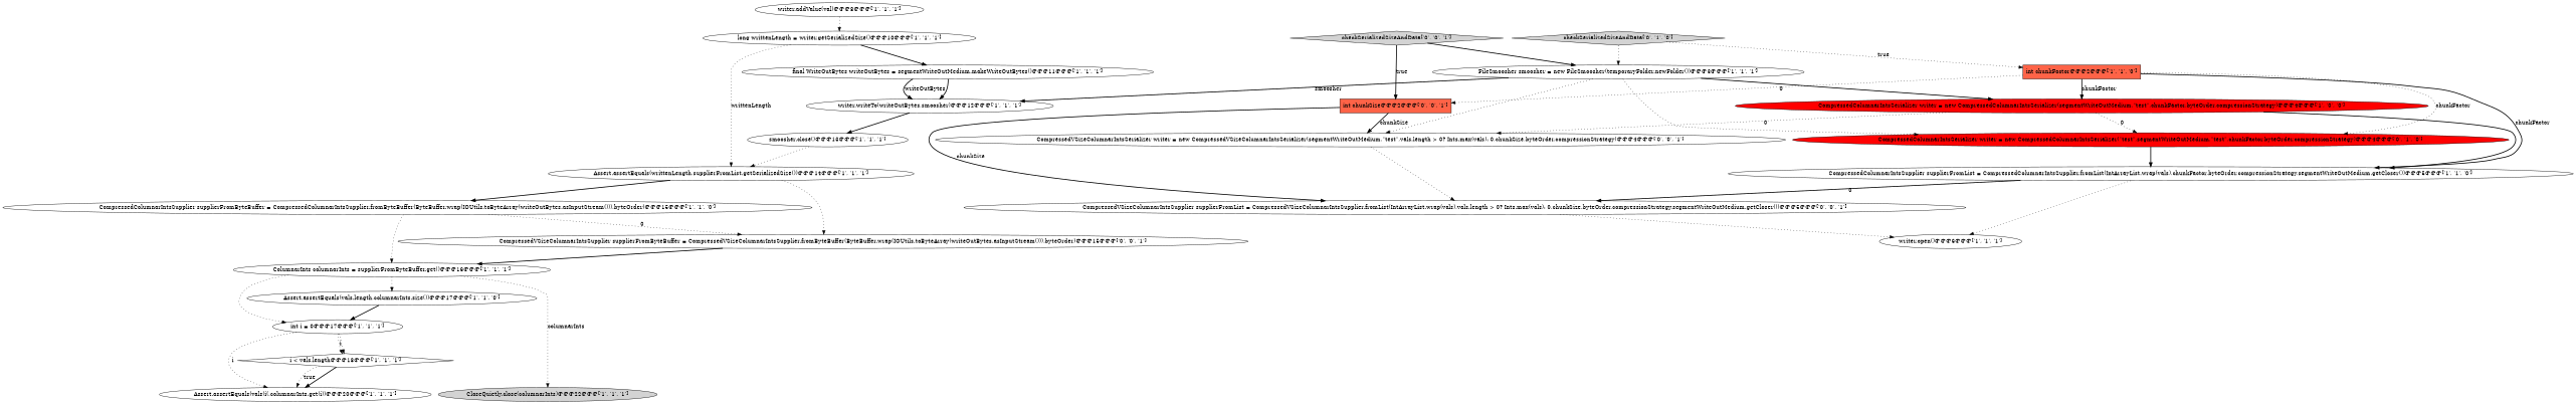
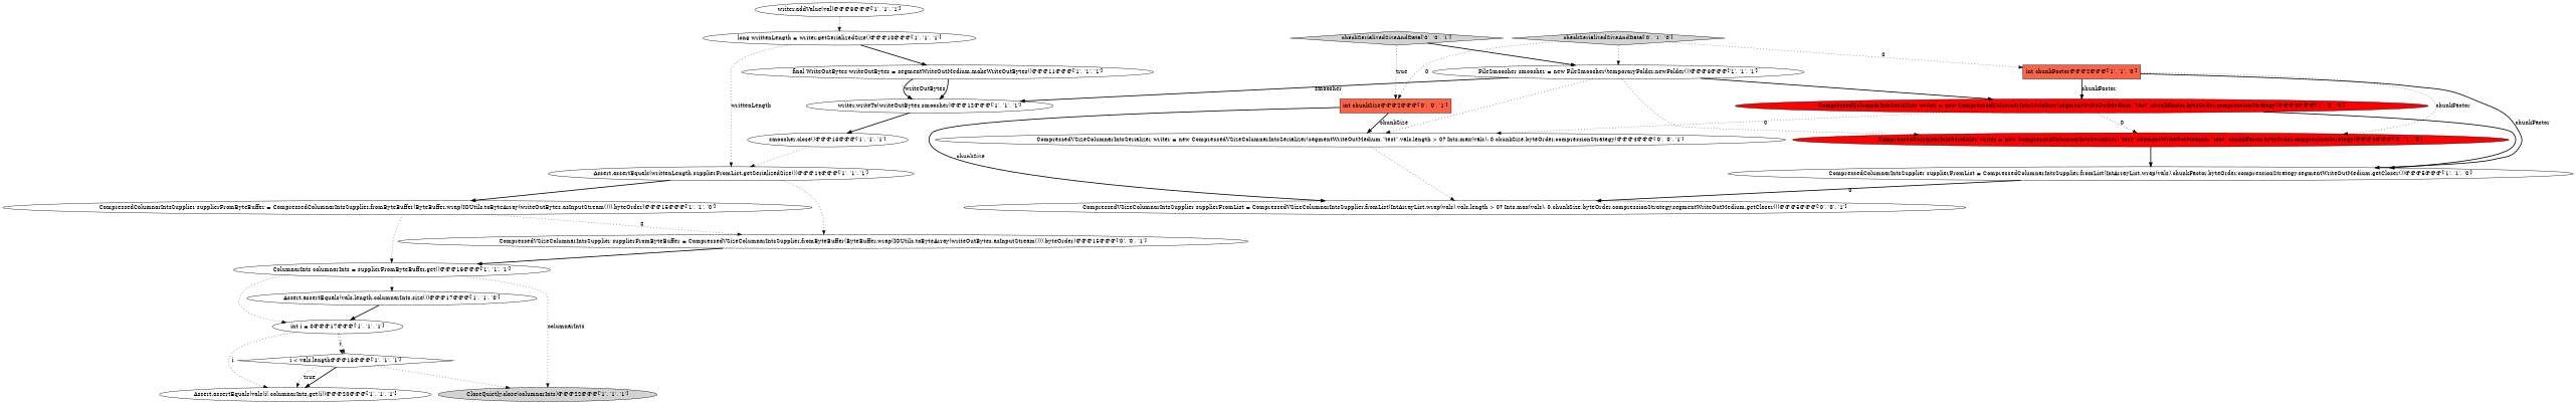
  digraph {
    node [fillcolor=white shape=ellipse style=filled]
    edge [style=dotted]
    n1 [label="i < vals.length@@@18@@@['1', '1', '1']" shape=diamond]
    n2 [label="Assert.assertEquals(vals(i(,columnarInts.get(i))@@@20@@@['1', '1', '1']"]
    n3 [fillcolor=lightgray label="CloseQuietly.close(columnarInts)@@@22@@@['1', '1', '1']"]
    n4 [fillcolor=lightgray label="checkSerializedSizeAndData['0', '1', '0']" shape=diamond]
    n5 [fillcolor=tomato label="int chunkFactor@@@2@@@['1', '1', '0']" shape=box]
    n6 [label="FileSmoosher smoosher = new FileSmoosher(temporaryFolder.newFolder())@@@3@@@['1', '1', '1']"]
    n7 [fillcolor=red label="CompressedColumnarIntsSerializer writer = new CompressedColumnarIntsSerializer(\"test\",segmentWriteOutMedium,\"test\",chunkFactor,byteOrder,compressionStrategy)@@@4@@@['0', '1', '0']"]
    n8 [label="CompressedColumnarIntsSupplier supplierFromList = CompressedColumnarIntsSupplier.fromList(IntArrayList.wrap(vals),chunkFactor,byteOrder,compressionStrategy,segmentWriteOutMedium.getCloser())@@@5@@@['1', '1', '0']"]
    n9 [fillcolor=tomato label="int chunkSize@@@2@@@['0', '0', '1']" shape=box]
    n10 [fillcolor=red label="CompressedColumnarIntsSerializer writer = new CompressedColumnarIntsSerializer(segmentWriteOutMedium,\"test\",chunkFactor,byteOrder,compressionStrategy)@@@4@@@['1', '0', '0']"]
    n11 [label="CompressedVSizeColumnarIntsSerializer writer = new CompressedVSizeColumnarIntsSerializer(segmentWriteOutMedium,\"test\",vals.length > 0? Ints.max(vals): 0,chunkSize,byteOrder,compressionStrategy)@@@4@@@['0', '0', '1']"]
    n12 [label="writer.writeTo(writeOutBytes,smoosher)@@@12@@@['1', '1', '1']"]
    n13 [label="Assert.assertEquals(vals.length,columnarInts.size())@@@17@@@['1', '1', '0']"]
    n14 [label="int i = 0@@@17@@@['1', '1', '1']"]
    n15 [label="writer.addValue(val)@@@8@@@['1', '1', '1']"]
    n16 [label="long writtenLength = writer.getSerializedSize()@@@10@@@['1', '1', '1']"]
    n17 [label="Assert.assertEquals(writtenLength,supplierFromList.getSerializedSize())@@@14@@@['1', '1', '1']"]
    n18 [label="final WriteOutBytes writeOutBytes = segmentWriteOutMedium.makeWriteOutBytes()@@@11@@@['1', '1', '1']"]
    n19 [label="CompressedVSizeColumnarIntsSupplier supplierFromByteBuffer = CompressedVSizeColumnarIntsSupplier.fromByteBuffer(ByteBuffer.wrap(IOUtils.toByteArray(writeOutBytes.asInputStream())),byteOrder)@@@15@@@['0', '0', '1']"]
    n20 [label="ColumnarInts columnarInts = supplierFromByteBuffer.get()@@@16@@@['1', '1', '1']"]
    n21 [label="CompressedColumnarIntsSupplier supplierFromByteBuffer = CompressedColumnarIntsSupplier.fromByteBuffer(ByteBuffer.wrap(IOUtils.toByteArray(writeOutBytes.asInputStream())),byteOrder)@@@15@@@['1', '1', '0']"]
    n22 [label="smoosher.close()@@@13@@@['1', '1', '1']"]
    n23 [label="CompressedVSizeColumnarIntsSupplier supplierFromList = CompressedVSizeColumnarIntsSupplier.fromList(IntArrayList.wrap(vals),vals.length > 0? Ints.max(vals): 0,chunkSize,byteOrder,compressionStrategy,segmentWriteOutMedium.getCloser())@@@5@@@['0', '0', '1']"]
-   n24 [label="writer.open()@@@6@@@['1', '1', '1']"]
    n25 [fillcolor=lightgray label="checkSerializedSizeAndData['0', '0', '1']" shape=diamond]
    n1 -> n2 [style=bold]
    n1 -> n2 [label=true]
-   n4 -> n5 [label=true]
+   n1 -> n3
+   n4 -> n5 [label=0]
    n4 -> n6
    n5 -> n7 [label=chunkFactor]
    n5 -> n8 [label=chunkFactor style=bold]
-   n5 -> n9 [label=0]
+   n4 -> n9 [label=0]
    n5 -> n10 [label=chunkFactor style=bold]
    n6 -> n7
    n6 -> n10 [style=bold]
    n6 -> n11
    n6 -> n12 [label=smoosher style=bold]
    n7 -> n8 [style=bold]
    n8 -> n23 [label=0 style=bold]
-   n8 -> n24
    n9 -> n11 [label=chunkSize style=bold]
    n9 -> n23 [label=chunkSize style=bold]
    n10 -> n7 [label=0]
    n10 -> n8 [style=bold]
    n10 -> n11 [label=0]
    n11 -> n23
    n12 -> n22 [style=bold]
    n13 -> n14 [style=bold]
    n14 -> n1
    n14 -> n1 [label=i]
    n14 -> n2 [label=i]
    n15 -> n16
    n16 -> n17 [label=writtenLength]
    n16 -> n18 [style=bold]
    n17 -> n19
    n17 -> n21 [style=bold]
    n18 -> n12 [label=writeOutBytes style=bold]
    n18 -> n12 [style=bold]
    n19 -> n20 [style=bold]
    n20 -> n3 [label=columnarInts]
    n20 -> n13
    n20 -> n14
    n21 -> n19 [label=0]
    n21 -> n20
    n22 -> n17
-   n23 -> n24
    n25 -> n6 [style=bold]
-   n25 -> n9 [label=true style=bold]
+   n25 -> n9 [label=true]
  }
